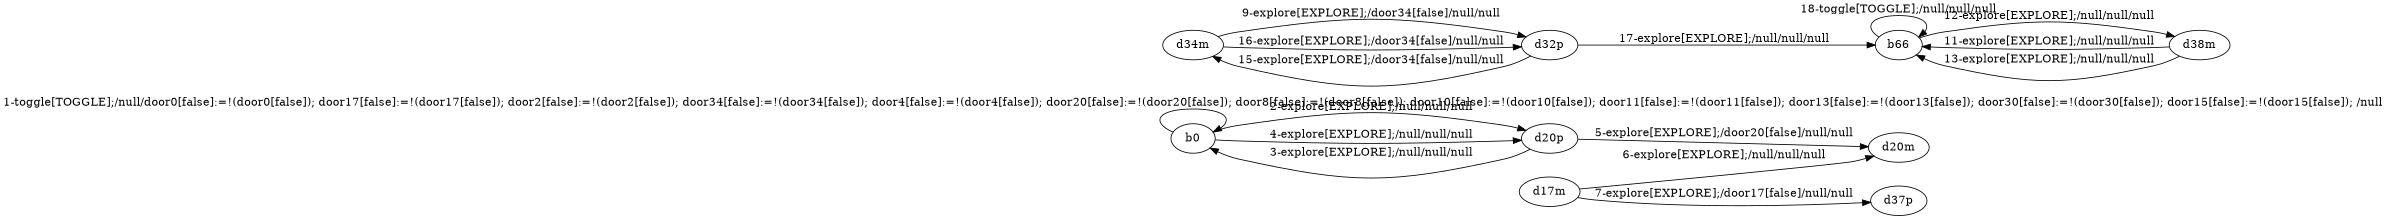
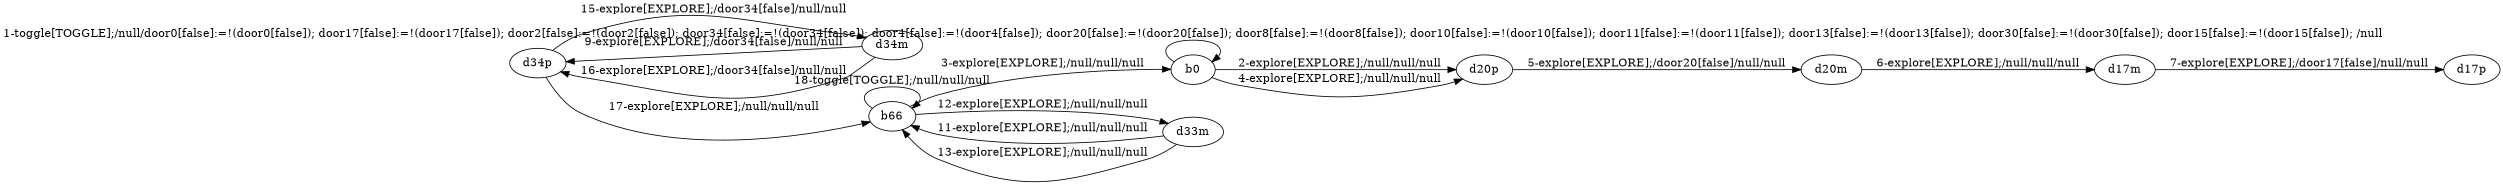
  digraph {
    rankdir=LR
    b0
    d20p
    d20m
    d17m
-   d17p [label=d37p]
+   d17p
    d34m
-   d34p [label=d32p]
+   d34p
    b66
-   d38m
+   d38m [label=d33m]
    b0 -> b0 [label="1-toggle[TOGGLE];/null/door0[false]:=!(door0[false]); door17[false]:=!(door17[false]); door2[false]:=!(door2[false]); door34[false]:=!(door34[false]); door4[false]:=!(door4[false]); door20[false]:=!(door20[false]); door8[false]:=!(door8[false]); door10[false]:=!(door10[false]); door11[false]:=!(door11[false]); door13[false]:=!(door13[false]); door30[false]:=!(door30[false]); door15[false]:=!(door15[false]); /null"]
    b0 -> d20p [label="2-explore[EXPLORE];/null/null/null"]
    b0 -> d20p [label="4-explore[EXPLORE];/null/null/null"]
-   d20p -> b0 [label="3-explore[EXPLORE];/null/null/null"]
+   b66 -> b0 [label="3-explore[EXPLORE];/null/null/null"]
    d20p -> d20m [label="5-explore[EXPLORE];/door20[false]/null/null"]
-   d17m -> d20m [label="6-explore[EXPLORE];/null/null/null"]
+   d20m -> d17m [label="6-explore[EXPLORE];/null/null/null"]
    d17m -> d17p [label="7-explore[EXPLORE];/door17[false]/null/null"]
    d34m -> d34p [label="9-explore[EXPLORE];/door34[false]/null/null"]
    d34m -> d34p [label="16-explore[EXPLORE];/door34[false]/null/null"]
    d34p -> d34m [label="15-explore[EXPLORE];/door34[false]/null/null"]
    d34p -> b66 [label="17-explore[EXPLORE];/null/null/null"]
    b66 -> b66 [label="18-toggle[TOGGLE];/null/null/null"]
    b66 -> d38m [label="12-explore[EXPLORE];/null/null/null"]
    d38m -> b66 [label="11-explore[EXPLORE];/null/null/null"]
    d38m -> b66 [label="13-explore[EXPLORE];/null/null/null"]
  }
